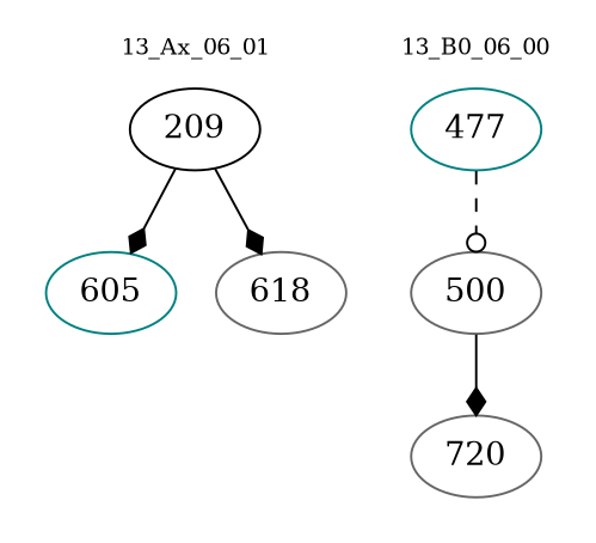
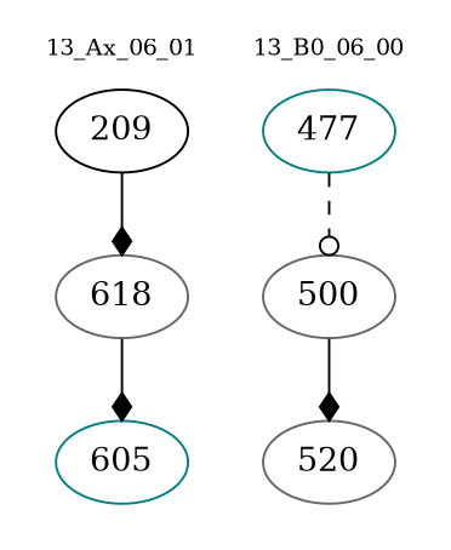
  digraph {
    node [color=gray40]
    edge [arrowhead=diamond color=black style=solid]
    n1 [color=black label=209]
    n2 [color=teal label=605]
    n3 [label=618]
    n4 [label=500]
    n5 [color=teal label=477]
-   n6 [label=720]
+   n6 [label=520]
    subgraph cluster_1 {
      color=white
      fontsize=10
      label="13_Ax_06_01"
      n1
      n2
      n3
    }
    subgraph cluster_2 {
      color=white
      fontsize=10
      label="13_B0_06_00"
      n4
      n5
      n6
    }
-   n1 -> n2
+   n3 -> n2
    n1 -> n3
    n4 -> n6
    n5 -> n4 [arrowhead=odot style=dashed]
  }
